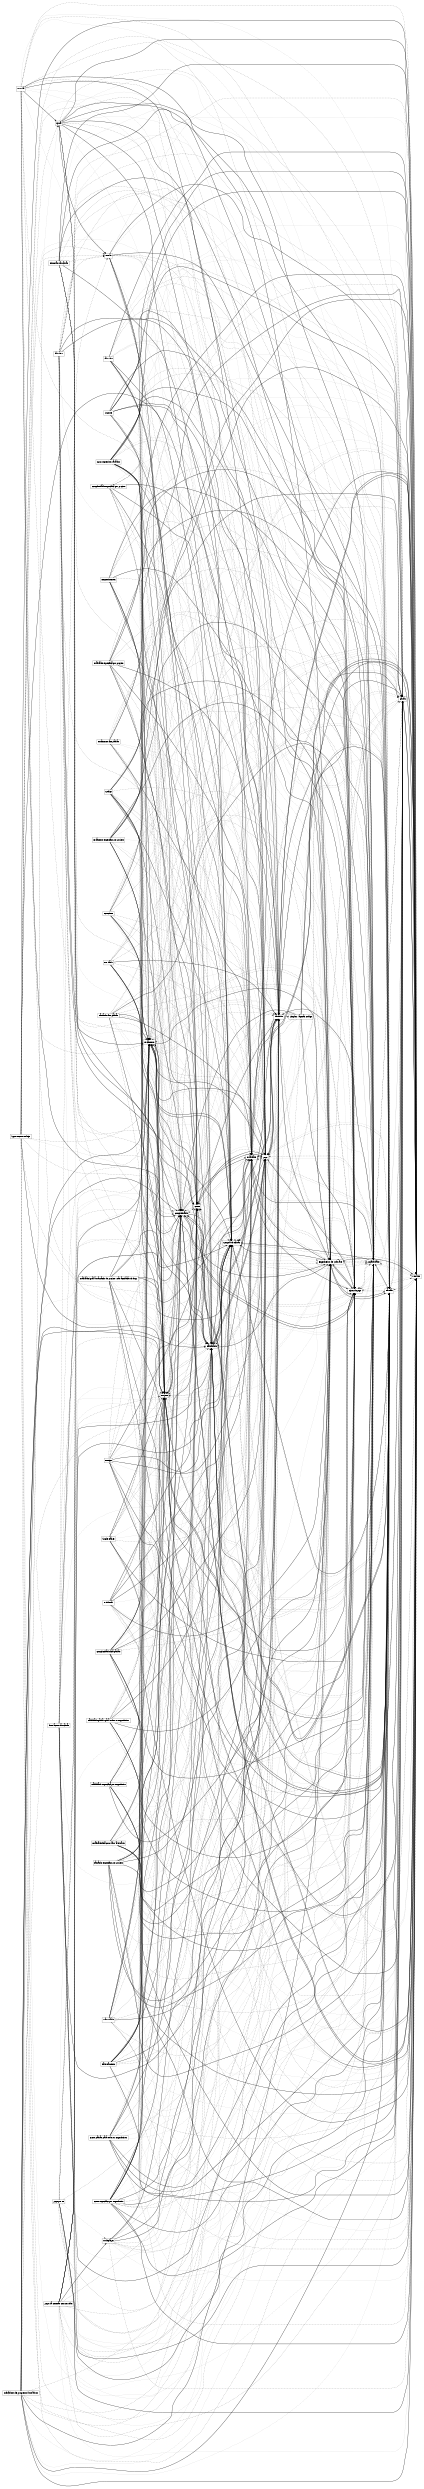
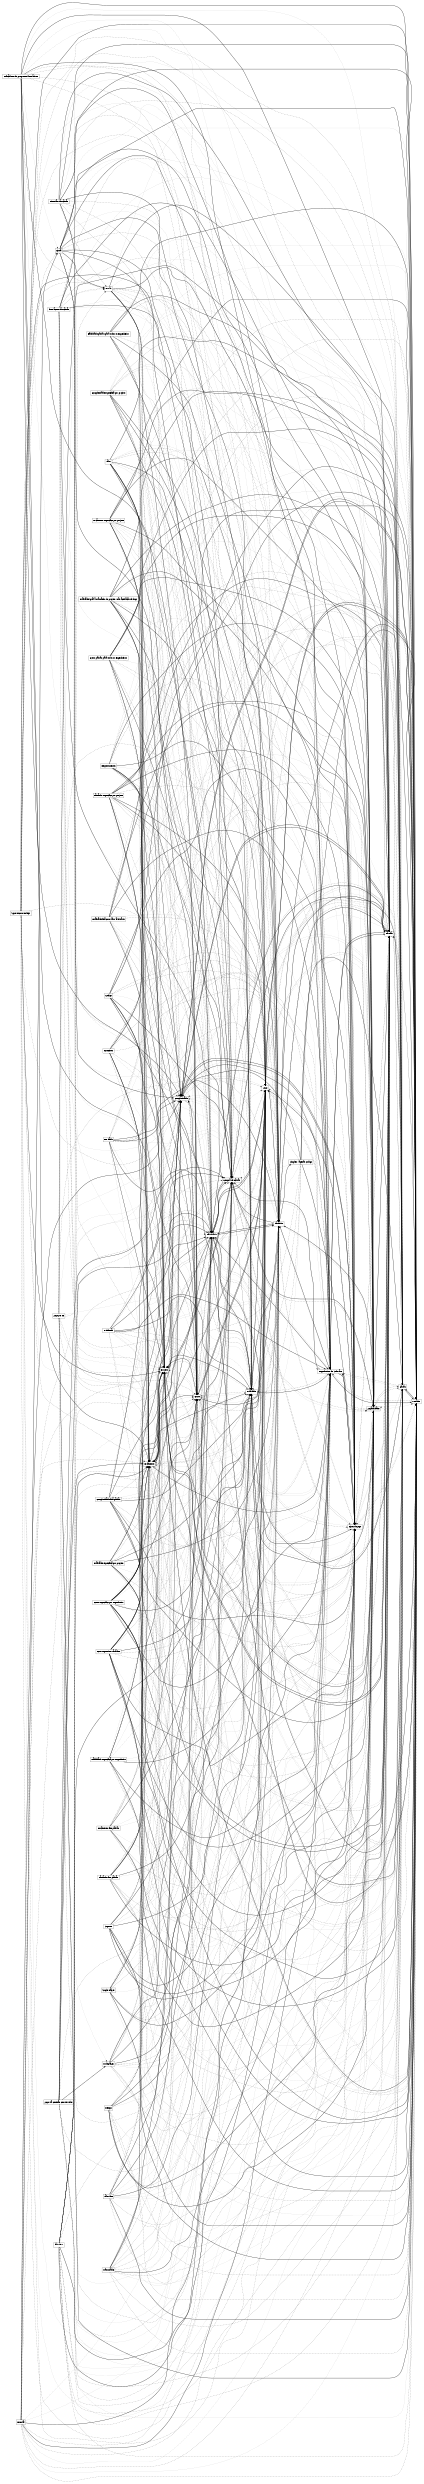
  digraph {
    rankdir=LR
    node [shape=box]
    edge [arrowhead=normal style=dashed]
    n1 [label=Requerimentos]
    n2 [label=Orcamento]
    n3 [label=Projeto]
    n4 [label=Modulos]
    n5 [label=Cartas]
    n6 [label=Tarefas]
    n7 [label=Jogabilidade]
    n8 [label="Tipos de Jogo"]
    n9 [label="Engenheiros de Software"]
    n10 [label=Tamanho]
    n11 [label=Jogo]
    n12 [label=Qualidade]
    n13 [label="Compra de Cartas"]
    n14 [label=Habilidade]
    n15 [label=Custo]
    n16 [label=Complexidade]
    n17 [label="Simples - apenas codigo"]
    n18 [label=Codigo]
    n19 [label=Conceitos]
    n20 [label="Por dado"]
    n21 [label="Qualidade especifica por projeto"]
    n22 [label="Com requesitos variados"]
    n23 [label="Orcamento fixo padrao"]
    n24 [label=Tabuleiro]
    n25 [label=Extras]
    n26 [label="Qualidade fixa com valor arbitrario"]
    n27 [label="Ilustracoes nas cartas"]
    n28 [label="Complexidade especifica por projeto"]
    n29 [label=Tutorial]
    n30 [label=Ajuda]
    n31 [label="Orcamento especifico por projeto"]
    n32 [label="Tamanho fixo padrao"]
    n33 [label=Design]
    n34 [label="Single Player"]
    n35 [label="Suporte com tooltips"]
    n36 [label=Maturidade]
    n37 [label="Historias nas cartas"]
    n38 [label=Suporte]
    n39 [label="Jogo via conexao com servidor"]
    n40 [label=Multiplayer]
    n41 [label="Complexidade fixa padrao"]
    n42 [label="Habilidade padrao para todos os engenheiros"]
    n43 [label="Tamanho especifico por projeto"]
    n44 [label="Indicadores de progresso ilustrativos"]
    n45 [label="Habilidade especifica por engenheiro"]
-   n46 [label=Rastreamento]
+   n46 [label=Valor]
    n47 [label="Qualidade igual ao tamanho do projeto - nao aceitacao de bugs"]
    n48 [label=Problemas]
    n49 [label="Custo padrao para todos os engenheiros"]
    n50 [label="Valor fixo"]
    n51 [label="Custo especifico por engenheiro"]
    n52 [label="Jogo por IP"]
    n1 -> n2 [style=dotted]
    n1 -> n3 [style=bold]
    n1 -> n4 [style=dotted]
    n1 -> n5 [style=dotted]
    n1 -> n6
    n1 -> n7 [style=bold]
    n1 -> n8
    n1 -> n9 [style=bold]
    n1 -> n10 [style=dotted]
    n1 -> n11
    n1 -> n12 [style=dotted]
    n1 -> n13 [style=bold]
    n1 -> n14 [style=dotted]
    n1 -> n15 [style=bold]
    n1 -> n16 [style=dotted]
    n2 -> n3 [style=dotted]
    n2 -> n4
    n2 -> n5 [style=dotted]
    n2 -> n6
    n2 -> n7 [style=dotted]
    n2 -> n8
    n2 -> n9 [style=bold]
    n2 -> n10
    n2 -> n11 [style=bold]
    n2 -> n12 [style=dotted]
    n2 -> n13 [style=bold]
    n2 -> n14 [style=dotted]
    n2 -> n15 [style=dotted]
    n2 -> n16 [style=bold]
    n3 -> n2 [style=bold]
    n3 -> n4
    n3 -> n5
    n3 -> n6 [style=bold]
    n3 -> n7 [style=bold]
    n3 -> n8 [style=dotted]
    n3 -> n9 [style=dotted]
    n3 -> n10 [style=dotted]
    n3 -> n11
    n3 -> n12 [style=dotted]
    n3 -> n13
    n3 -> n14
    n3 -> n15
    n3 -> n16
    n4 -> n2 [style=dotted]
    n4 -> n3 [style=bold]
    n4 -> n5 [style=bold]
    n4 -> n6
    n4 -> n7 [style=dotted]
    n4 -> n8 [style=dotted]
    n4 -> n9
    n4 -> n10 [style=bold]
    n4 -> n11 [style=bold]
    n4 -> n12 [style=dotted]
    n4 -> n13 [style=dotted]
    n4 -> n14 [style=bold]
    n4 -> n15 [style=dotted]
    n4 -> n16 [style=bold]
    n5 -> n2
    n5 -> n3 [style=bold]
    n5 -> n4 [style=bold]
    n5 -> n6
    n5 -> n7
    n5 -> n8 [style=dotted]
    n5 -> n9
    n5 -> n10 [style=dotted]
    n5 -> n11
    n5 -> n12
    n5 -> n13
    n5 -> n14
    n5 -> n15 [style=dotted]
    n5 -> n16 [style=dotted]
    n6 -> n2 [style=dotted]
    n6 -> n3 [style=bold]
    n6 -> n4
    n6 -> n5
    n6 -> n7 [style=bold]
    n6 -> n8
    n6 -> n9 [style=bold]
    n6 -> n10
    n6 -> n11 [style=dotted]
    n6 -> n12
    n6 -> n13 [style=bold]
    n6 -> n14
    n6 -> n15
    n6 -> n16 [style=bold]
    n7 -> n2 [style=dotted]
    n7 -> n3
    n7 -> n4 [style=dotted]
    n7 -> n5
    n7 -> n6 [style=dotted]
    n7 -> n8
    n7 -> n9
    n7 -> n10 [style=bold]
    n7 -> n11
    n7 -> n12 [style=dotted]
    n7 -> n13 [style=bold]
    n7 -> n14
    n7 -> n15 [style=dotted]
    n7 -> n16 [style=dotted]
    n8 -> n2
    n8 -> n3
    n8 -> n4
    n8 -> n5 [style=dotted]
    n8 -> n6 [style=dotted]
    n8 -> n7
    n8 -> n9 [style=bold]
    n8 -> n10
    n8 -> n11
    n8 -> n12 [style=dotted]
    n8 -> n13
    n8 -> n14 [style=dotted]
    n8 -> n15 [style=dotted]
    n8 -> n16 [style=bold]
    n9 -> n2 [style=dotted]
    n9 -> n3 [style=dotted]
    n9 -> n4 [style=bold]
    n9 -> n5 [style=dotted]
    n9 -> n6 [style=bold]
    n9 -> n7
    n9 -> n8 [style=bold]
    n9 -> n10 [style=bold]
    n9 -> n11
    n9 -> n12
    n9 -> n13 [style=bold]
    n9 -> n14 [style=dotted]
    n9 -> n15 [style=dotted]
    n9 -> n16 [style=dotted]
    n10 -> n2 [style=dotted]
    n10 -> n3 [style=dotted]
-   n10 -> n4 [style=bold]
+   n10 -> n4 [style=dotted]
    n10 -> n5 [style=bold]
    n10 -> n6 [style=bold]
    n10 -> n7 [style=dotted]
    n10 -> n8 [style=dotted]
    n10 -> n9 [style=dotted]
    n10 -> n11 [style=bold]
    n10 -> n12 [style=bold]
    n10 -> n13 [style=bold]
    n10 -> n14 [style=bold]
    n10 -> n15 [style=dotted]
    n10 -> n16 [style=dotted]
    n10 -> n17 [style=bold]
    n11 -> n2 [style=dotted]
    n11 -> n3
    n11 -> n4 [style=bold]
    n11 -> n5 [style=dotted]
    n11 -> n6
    n11 -> n7 [style=dotted]
    n11 -> n8 [style=bold]
    n11 -> n9
    n11 -> n10 [style=dotted]
    n11 -> n12 [style=bold]
    n11 -> n13 [style=dotted]
    n11 -> n14 [style=bold]
    n11 -> n15 [style=bold]
    n11 -> n16 [style=dotted]
    n12 -> n2 [style=bold]
    n12 -> n3 [style=bold]
    n12 -> n4 [style=bold]
    n12 -> n5
    n12 -> n6 [style=dotted]
    n12 -> n7 [style=bold]
    n12 -> n8 [style=bold]
    n12 -> n9 [style=bold]
    n12 -> n10
    n12 -> n11
    n12 -> n13
    n12 -> n14 [style=bold]
    n12 -> n15
    n12 -> n16 [style=bold]
    n13 -> n2 [style=bold]
    n13 -> n3
    n13 -> n4
    n13 -> n5 [style=dotted]
    n13 -> n6
    n13 -> n7
    n13 -> n8
    n13 -> n9 [style=dotted]
    n13 -> n10
    n13 -> n11
    n13 -> n12
    n13 -> n14 [style=bold]
    n13 -> n15 [style=dotted]
    n13 -> n16 [style=dotted]
    n14 -> n2 [style=bold]
    n14 -> n3
    n14 -> n4
    n14 -> n5 [style=bold]
    n14 -> n6 [style=bold]
    n14 -> n7 [style=dotted]
    n14 -> n8
    n14 -> n9 [style=bold]
    n14 -> n10 [style=bold]
    n14 -> n11 [style=bold]
    n14 -> n12
    n14 -> n13 [style=bold]
    n14 -> n15
    n14 -> n16
    n15 -> n2 [style=bold]
    n15 -> n3 [style=bold]
    n15 -> n4 [style=dotted]
    n15 -> n5 [style=dotted]
    n15 -> n6
    n15 -> n7
    n15 -> n8
    n15 -> n9
    n15 -> n10 [style=bold]
    n15 -> n11 [style=bold]
    n15 -> n12 [style=dotted]
    n15 -> n13 [style=dotted]
    n15 -> n14
    n15 -> n16
    n16 -> n2
    n16 -> n3
    n16 -> n4 [style=bold]
    n16 -> n5
    n16 -> n6 [style=bold]
    n16 -> n7 [style=dotted]
    n16 -> n8 [style=bold]
    n16 -> n9 [style=bold]
    n16 -> n10 [style=dotted]
    n16 -> n11
    n16 -> n12 [style=dotted]
    n16 -> n13 [style=dotted]
    n16 -> n14
    n16 -> n15
    n17 -> n2 [style=dotted]
    n17 -> n3
    n17 -> n4 [style=bold]
    n17 -> n5 [style=bold]
    n17 -> n6 [style=dotted]
    n17 -> n7 [style=dotted]
    n17 -> n8 [style=bold]
    n17 -> n9 [style=dotted]
    n17 -> n11
    n17 -> n12
    n17 -> n13 [style=dotted]
    n17 -> n14 [style=dotted]
    n17 -> n15
    n17 -> n16 [style=bold]
    n18 -> n2 [style=dotted]
    n18 -> n3 [style=bold]
    n18 -> n4 [style=bold]
    n18 -> n5 [style=dotted]
    n18 -> n6
    n18 -> n7 [style=dotted]
    n18 -> n8 [style=bold]
    n18 -> n9 [style=dotted]
    n18 -> n10
    n18 -> n11
    n18 -> n12
    n18 -> n13 [style=bold]
    n18 -> n14 [style=bold]
    n18 -> n15 [style=bold]
    n18 -> n16 [style=dotted]
    n19 -> n2 [style=bold]
    n19 -> n3 [style=bold]
    n19 -> n4 [style=bold]
    n19 -> n5 [style=dotted]
    n19 -> n6
    n19 -> n7
    n19 -> n8
    n19 -> n9
    n19 -> n10
    n19 -> n11
    n19 -> n12
    n19 -> n13 [style=dotted]
    n19 -> n14 [style=dotted]
    n19 -> n15
    n19 -> n16
    n20 -> n2 [style=dotted]
    n20 -> n3 [style=bold]
    n20 -> n4 [style=dotted]
    n20 -> n5
    n20 -> n6 [style=dotted]
    n20 -> n7 [style=dotted]
    n20 -> n8
    n20 -> n9
    n20 -> n10 [style=bold]
    n20 -> n11
    n20 -> n12 [style=dotted]
    n20 -> n13 [style=dotted]
    n20 -> n14 [style=bold]
    n20 -> n15 [style=dotted]
    n20 -> n16 [style=bold]
    n21 -> n2 [style=dotted]
    n21 -> n3 [style=dotted]
    n21 -> n4 [style=bold]
    n21 -> n5 [style=dotted]
    n21 -> n6 [style=bold]
    n21 -> n7
    n21 -> n8
    n21 -> n9 [style=dotted]
    n21 -> n10 [style=bold]
    n21 -> n11 [style=bold]
    n21 -> n12
    n21 -> n13 [style=dotted]
    n21 -> n14 [style=bold]
    n21 -> n15
    n21 -> n16
    n22 -> n2
    n22 -> n3 [style=bold]
    n22 -> n4 [style=bold]
    n22 -> n5 [style=bold]
    n22 -> n6
    n22 -> n7 [style=bold]
    n22 -> n8 [style=bold]
    n22 -> n9 [style=dotted]
    n22 -> n10
    n22 -> n11
    n22 -> n12 [style=bold]
    n22 -> n13
    n22 -> n14 [style=bold]
    n22 -> n15 [style=bold]
    n22 -> n16
    n23 -> n2 [style=dotted]
    n23 -> n3 [style=dotted]
    n23 -> n4
    n23 -> n5 [style=dotted]
    n23 -> n6 [style=bold]
    n23 -> n7
    n23 -> n8
    n23 -> n9 [style=dotted]
    n23 -> n10 [style=dotted]
    n23 -> n11 [style=dotted]
    n23 -> n12 [style=bold]
    n23 -> n13
    n23 -> n14 [style=dotted]
    n23 -> n15 [style=dotted]
    n23 -> n16 [style=dotted]
    n24 -> n2 [style=bold]
    n24 -> n3 [style=dotted]
    n24 -> n4
    n24 -> n5
    n24 -> n6
    n24 -> n7
    n24 -> n8
    n24 -> n9 [style=bold]
    n24 -> n10 [style=bold]
    n24 -> n11 [style=dotted]
    n24 -> n12
    n24 -> n13 [style=bold]
    n24 -> n14
    n24 -> n15
    n24 -> n16
    n24 -> n25
    n25 -> n2 [style=bold]
    n25 -> n3
    n25 -> n4 [style=dotted]
    n25 -> n5 [style=bold]
    n25 -> n6 [style=dotted]
    n25 -> n7 [style=bold]
    n25 -> n8
    n25 -> n9
    n25 -> n10 [style=dotted]
    n25 -> n11
    n25 -> n12 [style=dotted]
    n25 -> n13 [style=dotted]
    n25 -> n14
    n25 -> n15 [style=bold]
    n25 -> n16
    n26 -> n2 [style=dotted]
    n26 -> n3 [style=dotted]
    n26 -> n4 [style=dotted]
    n26 -> n5 [style=bold]
    n26 -> n6
    n26 -> n7 [style=bold]
    n26 -> n8 [style=dotted]
    n26 -> n9 [style=bold]
    n26 -> n10 [style=dotted]
    n26 -> n11
    n26 -> n12 [style=dotted]
    n26 -> n13 [style=dotted]
    n26 -> n14 [style=dotted]
    n26 -> n15 [style=bold]
    n26 -> n16
    n27 -> n2
    n27 -> n3
    n27 -> n4 [style=bold]
    n27 -> n5 [style=dotted]
    n27 -> n6
    n27 -> n7 [style=bold]
    n27 -> n8
    n27 -> n9 [style=dotted]
    n27 -> n10 [style=bold]
    n27 -> n11 [style=dotted]
    n27 -> n12 [style=dotted]
    n27 -> n13 [style=bold]
    n27 -> n14 [style=dotted]
    n27 -> n15
    n27 -> n16 [style=dotted]
    n27 -> n25
    n28 -> n2 [style=dotted]
    n28 -> n3
    n28 -> n4 [style=dotted]
    n28 -> n5 [style=dotted]
    n28 -> n6
    n28 -> n7 [style=dotted]
    n28 -> n8 [style=dotted]
    n28 -> n9 [style=dotted]
    n28 -> n10 [style=bold]
    n28 -> n11 [style=bold]
    n28 -> n12 [style=bold]
    n28 -> n13
    n28 -> n14
    n28 -> n15 [style=dotted]
    n28 -> n16 [style=dotted]
    n29 -> n2
    n29 -> n3
    n29 -> n4
    n29 -> n5 [style=dotted]
    n29 -> n6
    n29 -> n7 [style=dotted]
    n29 -> n8
    n29 -> n9 [style=bold]
    n29 -> n10
    n29 -> n11 [style=bold]
    n29 -> n12 [style=dotted]
    n29 -> n13 [style=dotted]
    n29 -> n14
    n29 -> n15
    n29 -> n16 [style=bold]
    n29 -> n25 [style=dotted]
    n29 -> n30 [style=bold]
    n30 -> n2
    n30 -> n3
    n30 -> n4 [style=bold]
    n30 -> n5
    n30 -> n6 [style=dotted]
    n30 -> n7 [style=bold]
    n30 -> n8 [style=bold]
    n30 -> n9 [style=dotted]
    n30 -> n10 [style=bold]
    n30 -> n11
    n30 -> n12 [style=bold]
    n30 -> n13 [style=bold]
    n30 -> n14 [style=dotted]
    n30 -> n15 [style=dotted]
    n30 -> n16 [style=bold]
    n30 -> n25 [style=bold]
    n31 -> n2 [style=bold]
    n31 -> n3 [style=bold]
    n31 -> n4 [style=bold]
    n31 -> n5 [style=bold]
    n31 -> n6 [style=dotted]
    n31 -> n7 [style=bold]
    n31 -> n8 [style=bold]
    n31 -> n9 [style=dotted]
    n31 -> n10 [style=dotted]
    n31 -> n11 [style=dotted]
    n31 -> n12
    n31 -> n13 [style=dotted]
    n31 -> n14
    n31 -> n15 [style=dotted]
    n31 -> n16 [style=dotted]
    n32 -> n2 [style=bold]
    n32 -> n3
    n32 -> n4 [style=dotted]
    n32 -> n5
    n32 -> n6
    n32 -> n7 [style=bold]
    n32 -> n8 [style=dotted]
    n32 -> n9
    n32 -> n10 [style=dotted]
    n32 -> n11 [style=bold]
    n32 -> n12
    n32 -> n13 [style=dotted]
    n32 -> n14 [style=bold]
    n32 -> n15 [style=dotted]
    n32 -> n16 [style=dotted]
    n33 -> n2
    n33 -> n3
    n33 -> n4
    n33 -> n5
    n33 -> n6 [style=bold]
    n33 -> n7 [style=bold]
    n33 -> n8
    n33 -> n9 [style=dotted]
    n33 -> n10 [style=dotted]
-   n33 -> n11 [style=bold]
    n33 -> n12 [style=bold]
    n33 -> n13 [style=bold]
    n33 -> n14 [style=dotted]
    n33 -> n15
    n33 -> n16
    n34 -> n2
    n34 -> n3 [style=bold]
    n34 -> n4 [style=bold]
    n34 -> n5 [style=dotted]
    n34 -> n6 [style=dotted]
    n34 -> n7 [style=dotted]
    n34 -> n8 [style=bold]
    n34 -> n9 [style=dotted]
    n34 -> n10
    n34 -> n11 [style=dotted]
    n34 -> n12
    n34 -> n13 [style=dotted]
    n34 -> n14
    n34 -> n15
    n34 -> n16 [style=dotted]
    n35 -> n2
    n35 -> n3 [style=bold]
    n35 -> n4 [style=bold]
    n35 -> n5
    n35 -> n6
    n35 -> n7
    n35 -> n8
    n35 -> n9 [style=dotted]
    n35 -> n10 [style=dotted]
    n35 -> n11
    n35 -> n12 [style=dotted]
    n35 -> n13 [style=bold]
    n35 -> n14
    n35 -> n15 [style=dotted]
    n35 -> n16
    n35 -> n25
    n35 -> n30
    n36 -> n2 [style=bold]
    n36 -> n3 [style=dotted]
    n36 -> n4
    n36 -> n5
    n36 -> n6 [style=dotted]
    n36 -> n7
    n36 -> n8 [style=bold]
    n36 -> n9 [style=dotted]
    n36 -> n10
    n36 -> n11
    n36 -> n12
    n36 -> n13
    n36 -> n14
    n36 -> n15 [style=dotted]
    n36 -> n16 [style=bold]
    n37 -> n2 [style=dotted]
    n37 -> n3 [style=dotted]
    n37 -> n4 [style=bold]
    n37 -> n5 [style=dotted]
    n37 -> n6 [style=bold]
    n37 -> n7 [style=dotted]
    n37 -> n8 [style=bold]
    n37 -> n9
    n37 -> n10 [style=dotted]
    n37 -> n11 [style=bold]
    n37 -> n12
    n37 -> n13
    n37 -> n14
    n37 -> n15 [style=bold]
    n37 -> n16
    n37 -> n25
    n38 -> n2 [style=dotted]
    n38 -> n3
    n38 -> n4 [style=bold]
    n38 -> n5
    n38 -> n6
    n38 -> n7 [style=bold]
    n38 -> n8 [style=bold]
    n38 -> n9 [style=bold]
    n38 -> n10 [style=bold]
    n38 -> n11 [style=dotted]
    n38 -> n12
    n38 -> n13 [style=bold]
    n38 -> n14 [style=dotted]
    n38 -> n15 [style=dotted]
    n38 -> n16
    n39 -> n2 [style=bold]
    n39 -> n3
    n39 -> n4 [style=dotted]
    n39 -> n5
    n39 -> n6 [style=dotted]
    n39 -> n7 [style=dotted]
    n39 -> n8 [style=dotted]
    n39 -> n9
    n39 -> n10 [style=dotted]
    n39 -> n11
    n39 -> n12
    n39 -> n13 [style=bold]
    n39 -> n14 [style=bold]
    n39 -> n15
    n39 -> n16 [style=dotted]
    n39 -> n40 [style=bold]
    n40 -> n2 [style=dotted]
    n40 -> n3
    n40 -> n4
    n40 -> n5 [style=dotted]
    n40 -> n6 [style=dotted]
    n40 -> n7
    n40 -> n8 [style=dotted]
    n40 -> n9
    n40 -> n10
    n40 -> n11 [style=bold]
    n40 -> n12 [style=bold]
    n40 -> n13
    n40 -> n14 [style=bold]
    n40 -> n15 [style=dotted]
    n40 -> n16 [style=dotted]
    n41 -> n2
    n41 -> n3 [style=bold]
    n41 -> n4
    n41 -> n5 [style=dotted]
    n41 -> n6 [style=bold]
    n41 -> n7 [style=bold]
    n41 -> n8 [style=bold]
    n41 -> n9
    n41 -> n10
    n41 -> n11 [style=bold]
    n41 -> n12
    n41 -> n13
    n41 -> n14 [style=dotted]
    n41 -> n15 [style=dotted]
    n41 -> n16 [style=bold]
    n42 -> n2
    n42 -> n3 [style=dotted]
    n42 -> n4 [style=bold]
    n42 -> n5 [style=dotted]
    n42 -> n6 [style=bold]
    n42 -> n7
    n42 -> n8
    n42 -> n9 [style=bold]
    n42 -> n10 [style=dotted]
    n42 -> n11 [style=dotted]
    n42 -> n12 [style=bold]
    n42 -> n13
    n42 -> n14 [style=dotted]
    n42 -> n15 [style=dotted]
    n42 -> n16
    n43 -> n2 [style=dotted]
    n43 -> n3 [style=bold]
    n43 -> n4
    n43 -> n5 [style=dotted]
    n43 -> n6 [style=bold]
    n43 -> n7 [style=bold]
    n43 -> n8 [style=bold]
    n43 -> n9
    n43 -> n10 [style=bold]
    n43 -> n11 [style=bold]
    n43 -> n12
    n43 -> n13
    n43 -> n14
    n43 -> n15 [style=bold]
    n43 -> n16 [style=dotted]
    n44 -> n2 [style=bold]
    n44 -> n3 [style=bold]
    n44 -> n4 [style=bold]
    n44 -> n5 [style=dotted]
    n44 -> n6 [style=bold]
    n44 -> n7 [style=dotted]
    n44 -> n8 [style=dotted]
    n44 -> n9 [style=bold]
    n44 -> n10
    n44 -> n11
    n44 -> n12
    n44 -> n13
    n44 -> n14 [style=bold]
    n44 -> n15 [style=dotted]
    n44 -> n16 [style=bold]
    n44 -> n25
    n44 -> n30 [style=dotted]
    n45 -> n2 [style=bold]
    n45 -> n3
    n45 -> n4 [style=bold]
    n45 -> n5 [style=dotted]
    n45 -> n6
    n45 -> n7
    n45 -> n8 [style=bold]
    n45 -> n9 [style=bold]
    n45 -> n10 [style=dotted]
    n45 -> n11 [style=dotted]
    n45 -> n12 [style=dotted]
    n45 -> n13 [style=dotted]
    n45 -> n14 [style=dotted]
    n45 -> n15
    n45 -> n16 [style=dotted]
    n46 -> n2
    n46 -> n3 [style=bold]
    n46 -> n4 [style=dotted]
    n46 -> n5 [style=bold]
    n46 -> n6 [style=dotted]
    n46 -> n7 [style=dotted]
    n46 -> n8
    n46 -> n9
    n46 -> n10 [style=bold]
    n46 -> n11
    n46 -> n12 [style=dotted]
    n46 -> n13 [style=bold]
    n46 -> n14 [style=dotted]
    n46 -> n15 [style=bold]
    n46 -> n16 [style=bold]
    n47 -> n2 [style=bold]
    n47 -> n3 [style=dotted]
    n47 -> n4
    n47 -> n5 [style=bold]
    n47 -> n6 [style=bold]
    n47 -> n7 [style=dotted]
    n47 -> n8 [style=bold]
    n47 -> n9 [style=dotted]
    n47 -> n10
    n47 -> n11 [style=bold]
    n47 -> n12 [style=dotted]
    n47 -> n13 [style=bold]
    n47 -> n14 [style=dotted]
    n47 -> n15 [style=dotted]
    n47 -> n16 [style=bold]
    n48 -> n2 [style=dotted]
    n48 -> n3 [style=dotted]
    n48 -> n4
    n48 -> n5 [style=dotted]
    n48 -> n6 [style=dotted]
    n48 -> n7
    n48 -> n8 [style=dotted]
    n48 -> n9 [style=bold]
    n48 -> n10 [style=dotted]
    n48 -> n11 [style=dotted]
    n48 -> n12 [style=bold]
    n48 -> n13 [style=bold]
    n48 -> n14 [style=bold]
    n48 -> n15
    n48 -> n16
    n49 -> n2
    n49 -> n3 [style=dotted]
    n49 -> n4
    n49 -> n5 [style=bold]
    n49 -> n6 [style=bold]
    n49 -> n7 [style=bold]
    n49 -> n8 [style=dotted]
    n49 -> n9 [style=dotted]
    n49 -> n10
    n49 -> n11 [style=dotted]
    n49 -> n12
    n49 -> n13 [style=bold]
    n49 -> n14
    n49 -> n15 [style=bold]
    n49 -> n16 [style=dotted]
    n50 -> n2
    n50 -> n3
    n50 -> n4 [style=bold]
    n50 -> n5 [style=dotted]
    n50 -> n6
    n50 -> n7
    n50 -> n8 [style=dotted]
    n50 -> n9 [style=dotted]
    n50 -> n10 [style=dotted]
    n50 -> n11 [style=bold]
    n50 -> n12 [style=dotted]
    n50 -> n13 [style=dotted]
    n50 -> n14 [style=bold]
    n50 -> n15 [style=bold]
    n50 -> n16 [style=dotted]
    n51 -> n2 [style=bold]
    n51 -> n3 [style=bold]
    n51 -> n4 [style=bold]
    n51 -> n5 [style=bold]
    n51 -> n6 [style=bold]
    n51 -> n7
    n51 -> n8
    n51 -> n9 [style=bold]
    n51 -> n10
    n51 -> n11 [style=bold]
    n51 -> n12 [style=dotted]
    n51 -> n13 [style=dotted]
    n51 -> n14 [style=bold]
    n51 -> n15 [style=bold]
    n51 -> n16 [style=bold]
    n52 -> n2
    n52 -> n3 [style=dotted]
    n52 -> n4 [style=bold]
    n52 -> n5 [style=dotted]
    n52 -> n6 [style=bold]
    n52 -> n7
    n52 -> n8 [style=dotted]
    n52 -> n9
    n52 -> n10
    n52 -> n11
    n52 -> n12 [style=dotted]
    n52 -> n13 [style=dotted]
    n52 -> n14 [style=dotted]
    n52 -> n15
    n52 -> n16 [style=dotted]
    n52 -> n40 [style=dotted]
  }
